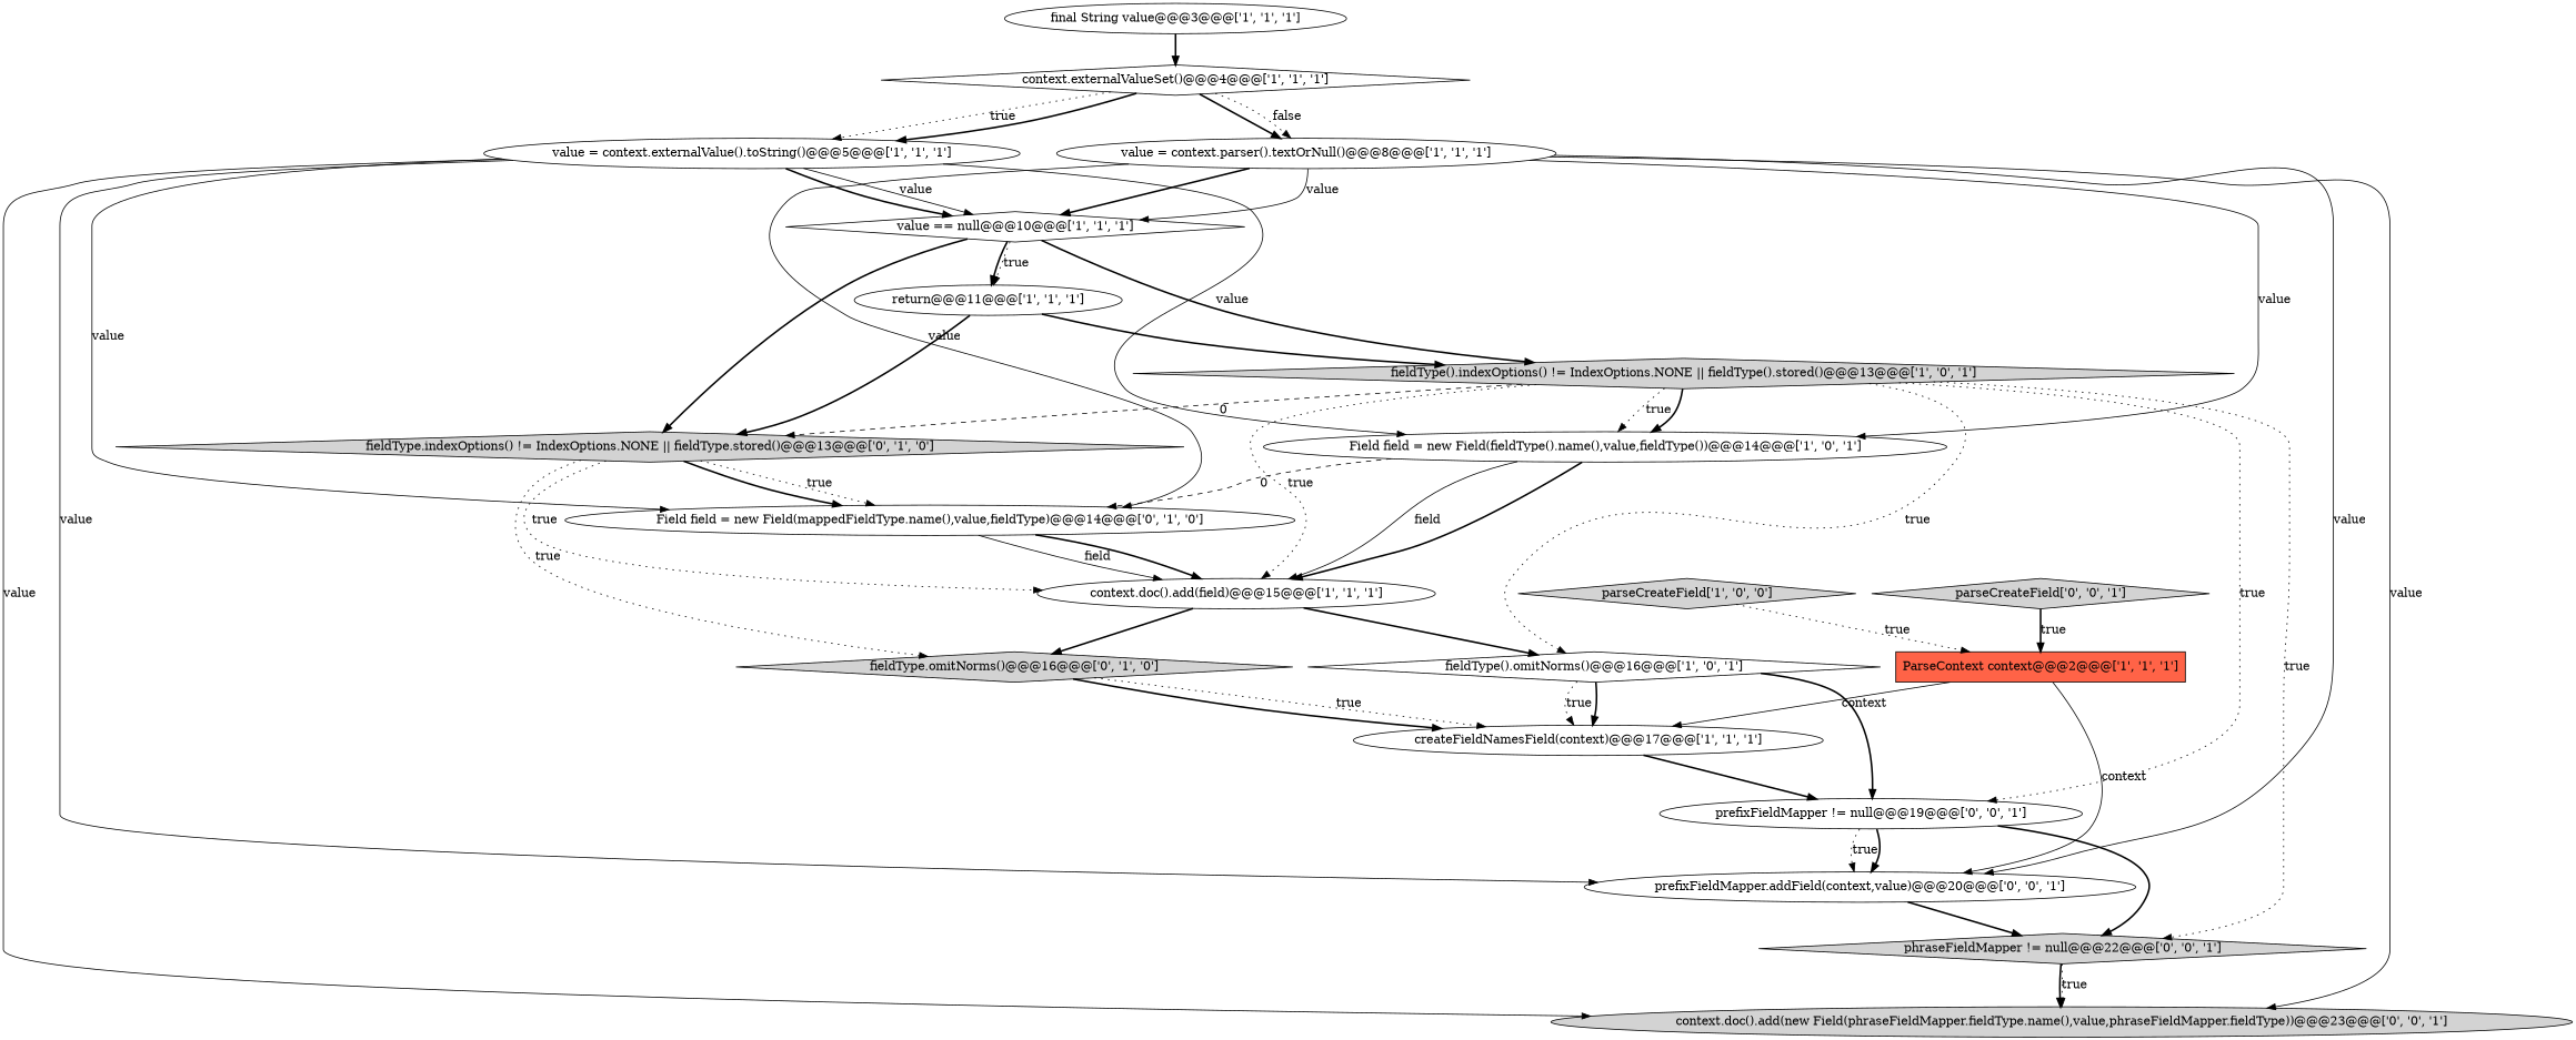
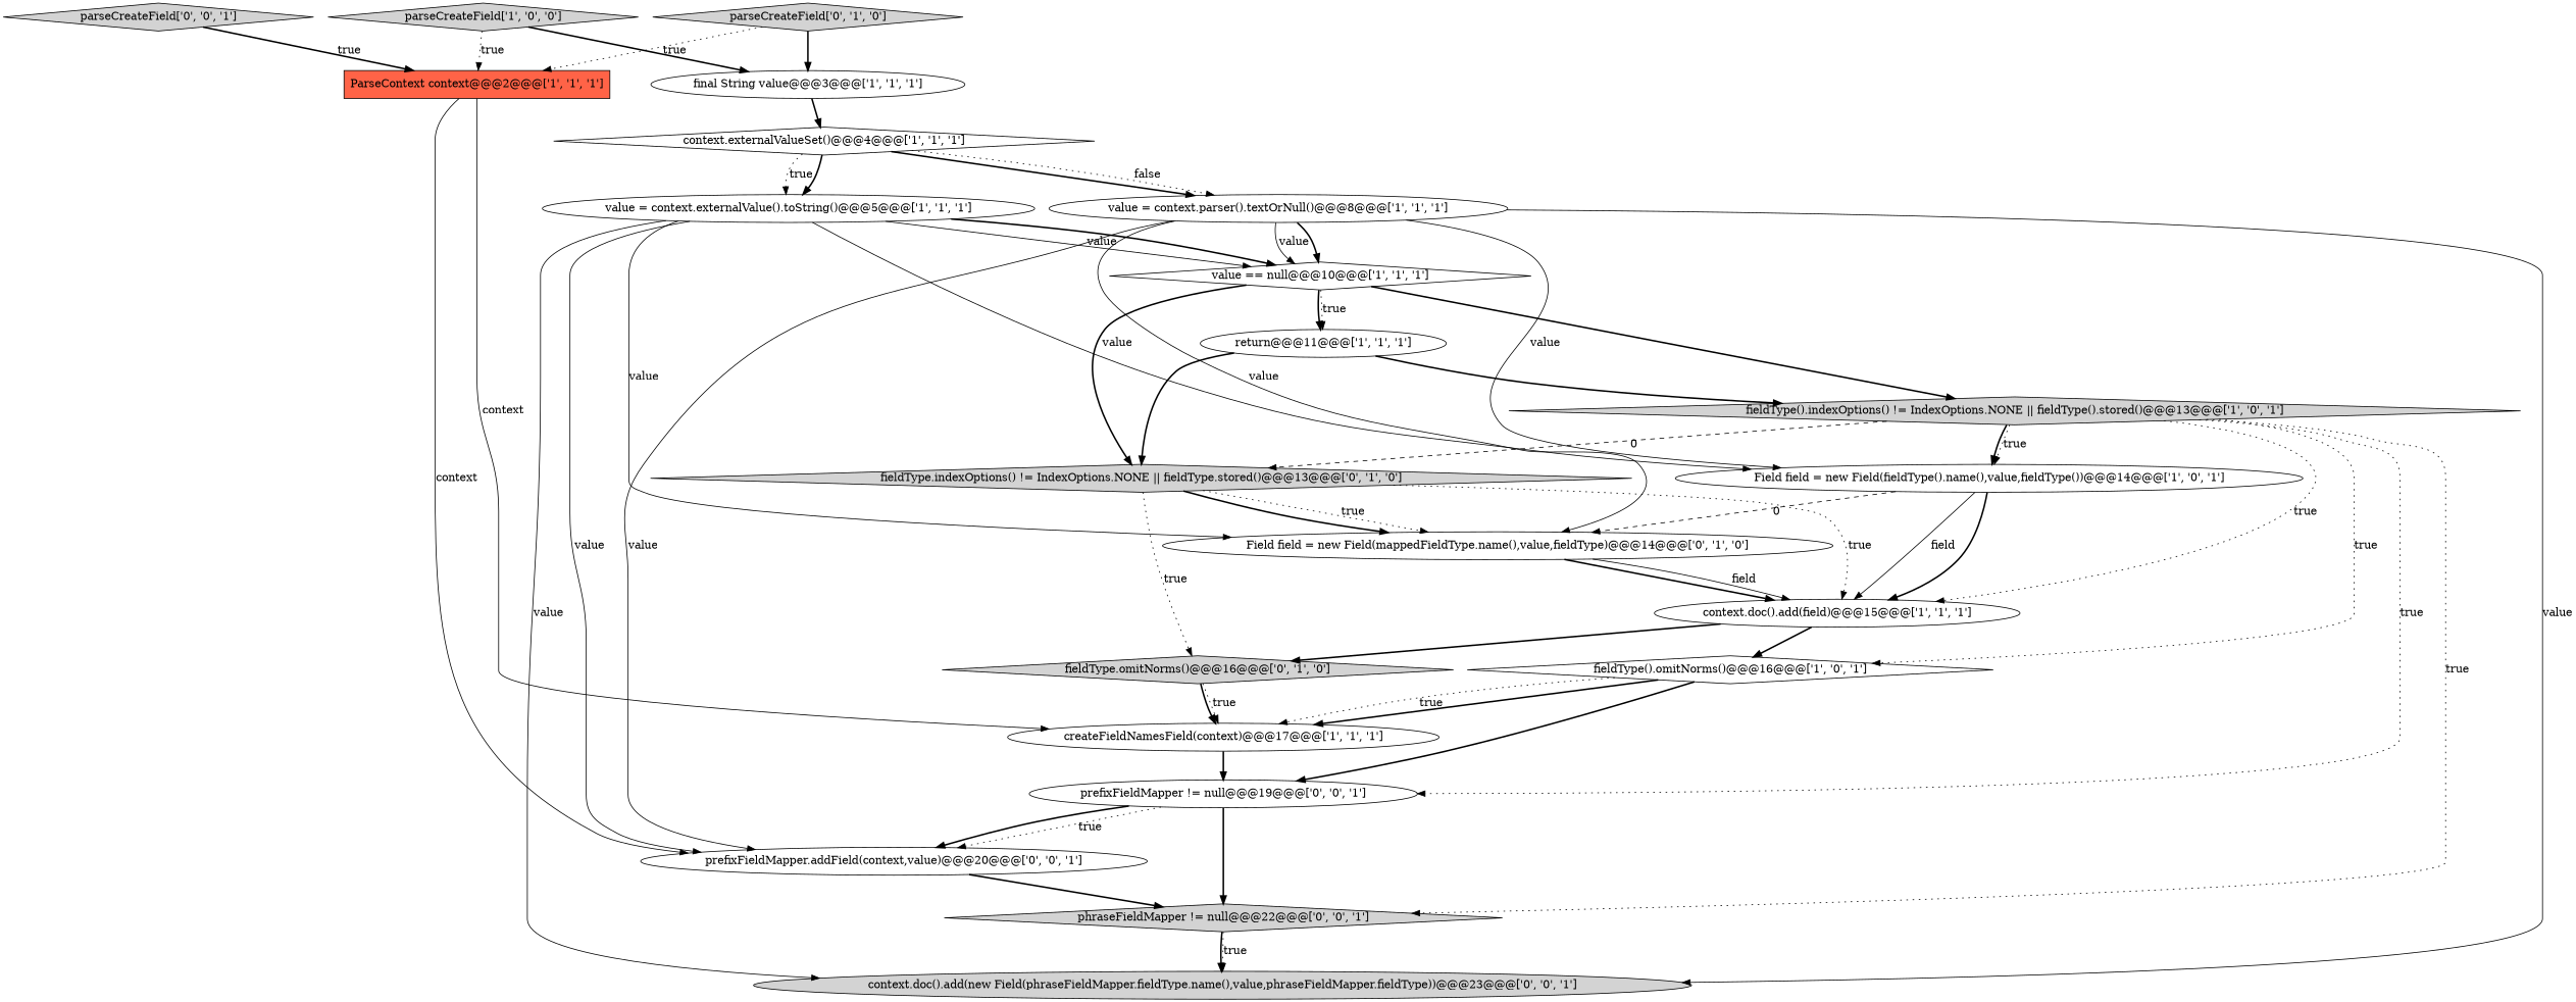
  digraph {
    node [fillcolor=white shape=ellipse style=filled]
    edge [style=bold]
    n1 [label="Field field = new Field(fieldType().name(),value,fieldType())@@@14@@@['1', '0', '1']"]
    n2 [label="context.doc().add(field)@@@15@@@['1', '1', '1']"]
    n3 [label="Field field = new Field(mappedFieldType.name(),value,fieldType)@@@14@@@['0', '1', '0']"]
    n4 [fillcolor=lightgray label="fieldType.omitNorms()@@@16@@@['0', '1', '0']" shape=diamond]
    n5 [label="fieldType().omitNorms()@@@16@@@['1', '0', '1']" shape=diamond]
    n6 [label="createFieldNamesField(context)@@@17@@@['1', '1', '1']"]
    n7 [label="prefixFieldMapper != null@@@19@@@['0', '0', '1']"]
    n8 [fillcolor=lightgray label="phraseFieldMapper != null@@@22@@@['0', '0', '1']" shape=diamond]
    n9 [label="prefixFieldMapper.addField(context,value)@@@20@@@['0', '0', '1']"]
    n10 [fillcolor=lightgray label="fieldType.indexOptions() != IndexOptions.NONE || fieldType.stored()@@@13@@@['0', '1', '0']" shape=diamond]
    n11 [fillcolor=lightgray label="fieldType().indexOptions() != IndexOptions.NONE || fieldType().stored()@@@13@@@['1', '0', '1']" shape=diamond]
    n12 [fillcolor=lightgray label="context.doc().add(new Field(phraseFieldMapper.fieldType.name(),value,phraseFieldMapper.fieldType))@@@23@@@['0', '0', '1']"]
    n13 [fillcolor=lightgray label="parseCreateField['1', '0', '0']" shape=diamond]
    n14 [fillcolor=tomato label="ParseContext context@@@2@@@['1', '1', '1']" shape=box]
    n15 [label="final String value@@@3@@@['1', '1', '1']"]
    n16 [label="context.externalValueSet()@@@4@@@['1', '1', '1']" shape=diamond]
    n17 [label="value = context.externalValue().toString()@@@5@@@['1', '1', '1']"]
    n18 [label="value == null@@@10@@@['1', '1', '1']" shape=diamond]
    n19 [label="return@@@11@@@['1', '1', '1']"]
    n20 [label="value = context.parser().textOrNull()@@@8@@@['1', '1', '1']"]
+   n21 [fillcolor=lightgray label="parseCreateField['0', '1', '0']" shape=diamond]
    n22 [fillcolor=lightgray label="parseCreateField['0', '0', '1']" shape=diamond]
    n1 -> n2 [label=field style=solid]
    n1 -> n2
    n1 -> n3 [label=0 style=dashed]
    n2 -> n4
    n2 -> n5
    n3 -> n2
    n3 -> n2 [label=field style=solid]
    n4 -> n6 [label=true style=dotted]
    n4 -> n6
    n5 -> n6
    n5 -> n6 [label=true style=dotted]
    n5 -> n7
    n6 -> n7
    n7 -> n8
    n7 -> n9 [label=true style=dotted]
    n7 -> n9
    n8 -> n12
    n8 -> n12 [label=true style=dotted]
    n9 -> n8
    n10 -> n2 [label=true style=dotted]
    n10 -> n3 [label=true style=dotted]
    n10 -> n3
    n10 -> n4 [label=true style=dotted]
    n11 -> n1 [label=true style=dotted]
    n11 -> n1
    n11 -> n2 [label=true style=dotted]
    n11 -> n5 [label=true style=dotted]
    n11 -> n7 [label=true style=dotted]
    n11 -> n8 [label=true style=dotted]
    n11 -> n10 [label=0 style=dashed]
    n13 -> n14 [label=true style=dotted]
+   n13 -> n15
    n14 -> n6 [label=context style=solid]
    n14 -> n9 [label=context style=solid]
    n15 -> n16
    n16 -> n17 [label=true style=dotted]
    n16 -> n17
    n16 -> n20
    n16 -> n20 [label=false style=dotted]
    n17 -> n1 [label=value style=solid]
    n17 -> n3 [label=value style=solid]
    n17 -> n9 [label=value style=solid]
    n17 -> n12 [label=value style=solid]
    n17 -> n18 [label=value style=solid]
    n17 -> n18
    n18 -> n10
    n18 -> n11
    n18 -> n19 [label=true style=dotted]
    n18 -> n19
    n19 -> n10
    n19 -> n11
    n20 -> n1 [label=value style=solid]
    n20 -> n3 [label=value style=solid]
    n20 -> n9 [label=value style=solid]
    n20 -> n12 [label=value style=solid]
    n20 -> n18 [label=value style=solid]
    n20 -> n18
+   n21 -> n14 [label=true style=dotted]
+   n21 -> n15
    n22 -> n14 [label=true]
  }
